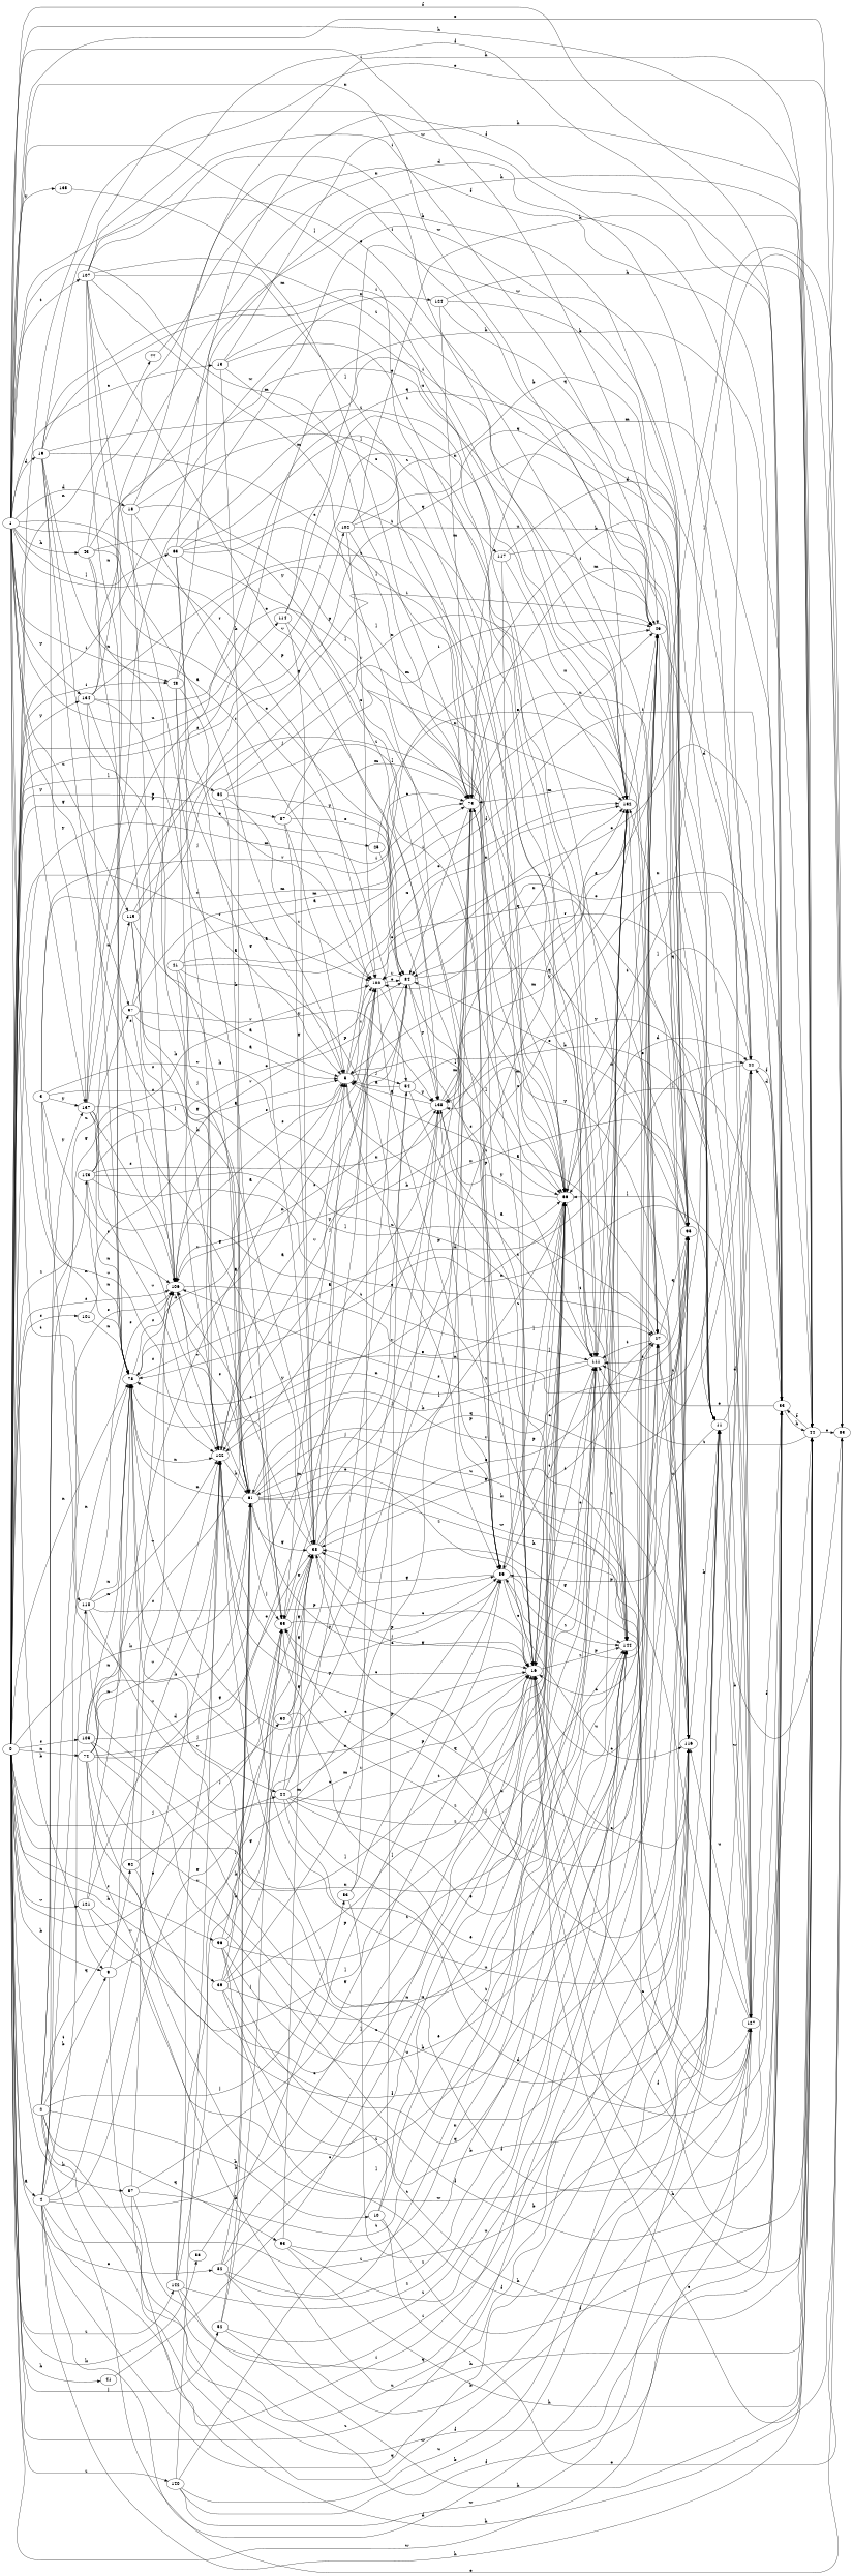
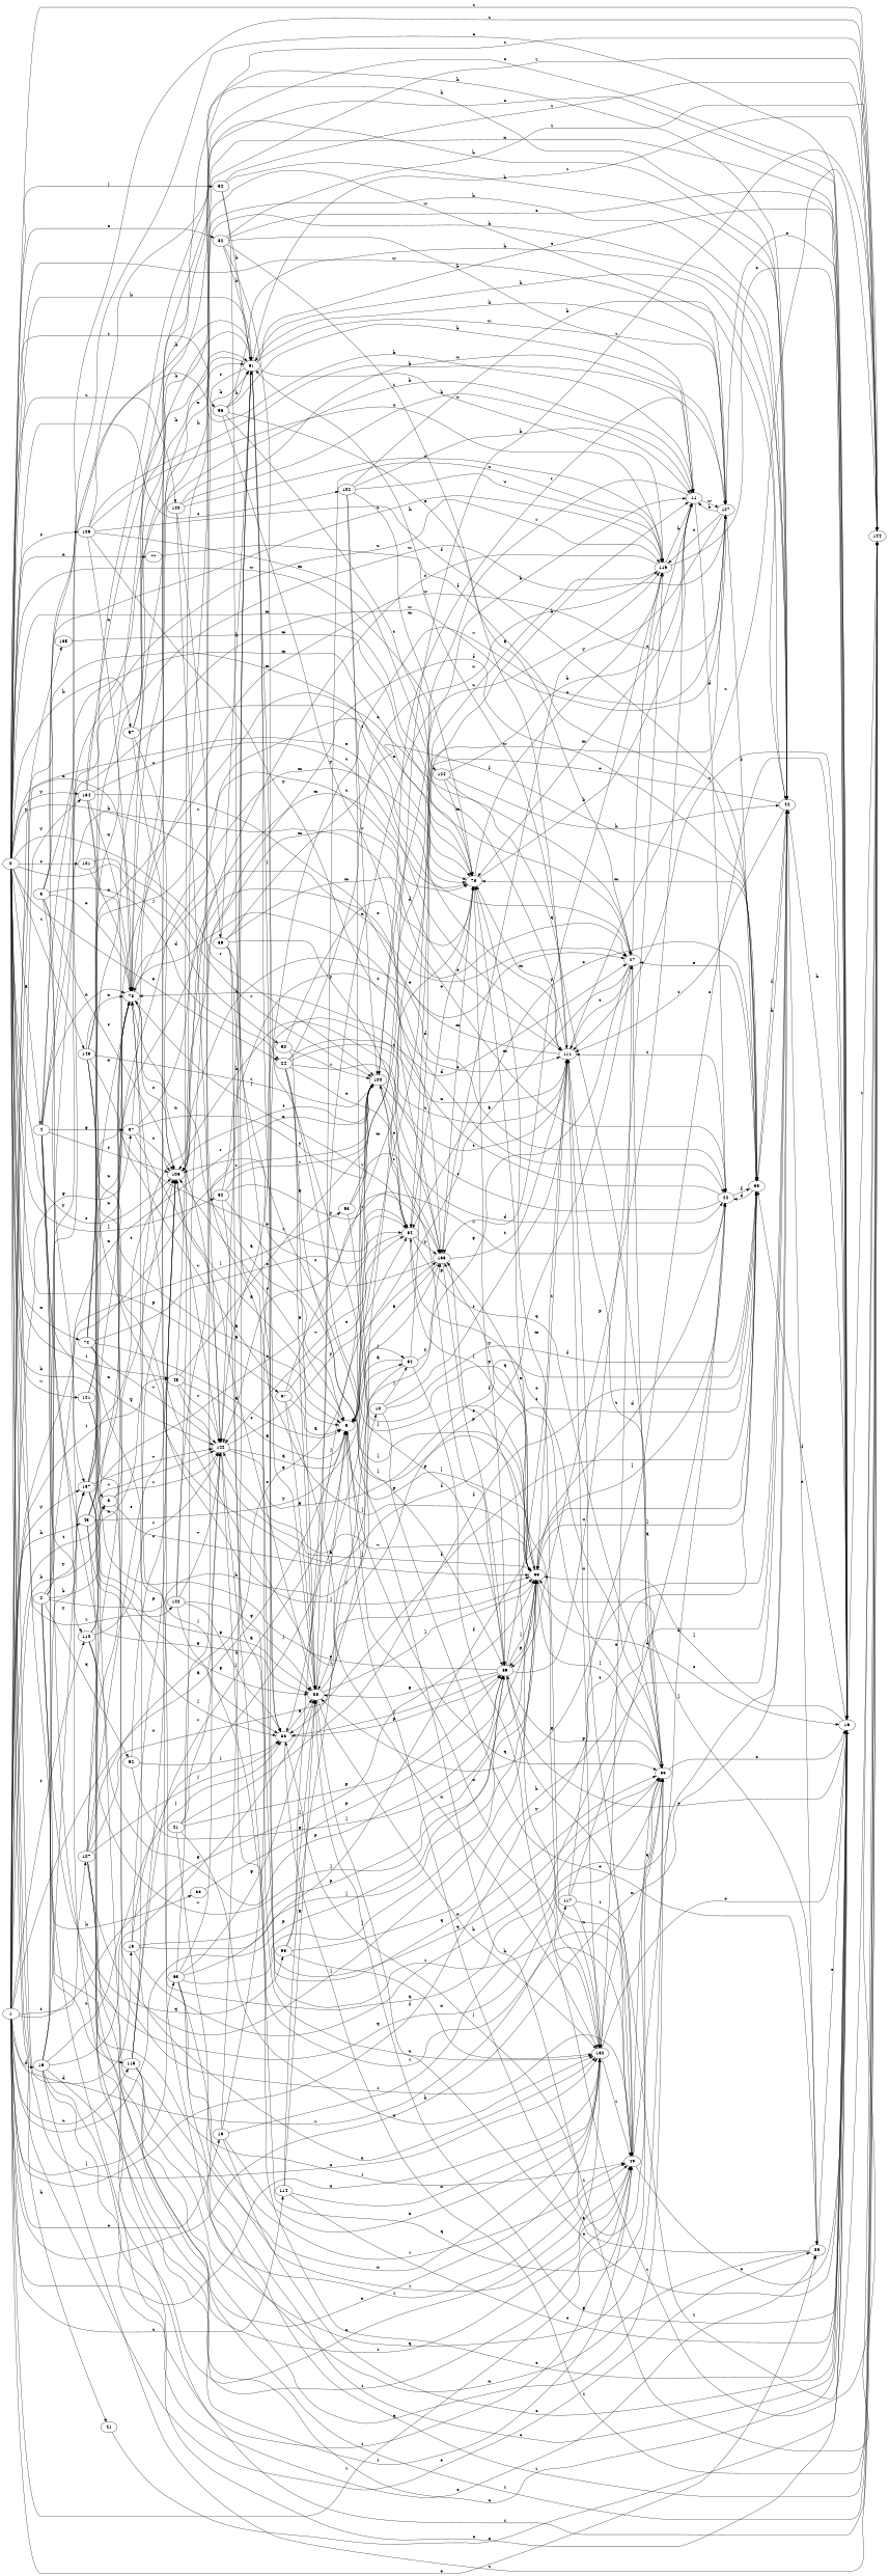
  strict digraph {
    rankdir=LR
    0
    4
    9
    24
-   25
    39
    41
    48
    50
    52
    57
    58
    61
    62
    73
    74
    77
    78
    82
    83
    87
    96
    100
    101
    102
    105
    106
    117
    121
    124
    127
    132
    134
    140
    142
    143
    144
    37
    44
    49
    110
    122
    16
    22
    38
    95
    33
    27
    89
    116
    111
    84
    66
    138
    5
    55
    11
    1
    13
    18
    19
    43
    63
    107
    114
    115
    135
    137
    54
    2
    10
    53
    92
    93
    3
    21
    0 -> 4 [label=a]
    0 -> 9 [label=b]
    0 -> 24 [label=e]
-   0 -> 25 [label=e]
    0 -> 39 [label=h]
    0 -> 41 [label=h]
    0 -> 48 [label=i]
    0 -> 50 [label=j]
    0 -> 52 [label=j]
    0 -> 57 [label=k]
    0 -> 58 [label=k]
    0 -> 61 [label=k]
    0 -> 62 [label=l]
    0 -> 73 [label=m]
    0 -> 74 [label=n]
    0 -> 77 [label=n]
    0 -> 78 [label=n]
    0 -> 82 [label=o]
    0 -> 83 [label=o]
    0 -> 87 [label=p]
    0 -> 96 [label=r]
    0 -> 100 [label=r]
    0 -> 101 [label=s]
    0 -> 102 [label=s]
    0 -> 105 [label=s]
    0 -> 106 [label=s]
    0 -> 117 [label=v]
    0 -> 121 [label=v]
    0 -> 124 [label=w]
    0 -> 127 [label=w]
    0 -> 132 [label=x]
    0 -> 134 [label=y]
    0 -> 140 [label=z]
    0 -> 142 [label=z]
    0 -> 143 [label=z]
    0 -> 144 [label=z]
    4 -> 78 [label=n]
    4 -> 106 [label=s]
    4 -> 144 [label=z]
    4 -> 37 [label=g]
    4 -> 44 [label=h]
    4 -> 49 [label=i]
    4 -> 110 [label=t]
    4 -> 122 [label=v]
    4 -> 16 [label=c]
    4 -> 22 [label=d]
    4 -> 38 [label=g]
    4 -> 95 [label=q]
    9 -> 73 [label=m]
    9 -> 122 [label=v]
    9 -> 33 [label=f]
    24 -> 144 [label=z]
    24 -> 22 [label=d]
    24 -> 38 [label=g]
    24 -> 27 [label=e]
    24 -> 89 [label=p]
    24 -> 116 [label=u]
    24 -> 111 [label=t]
    24 -> 84 [label=o]
-   25 -> 27 [label=e]
-   25 -> 84 [label=o]
    39 -> 61 [label=k]
    39 -> 73 [label=m]
    39 -> 132 [label=x]
    39 -> 95 [label=q]
    39 -> 33 [label=f]
    39 -> 66 [label=l]
    39 -> 138 [label=y]
    41 -> 16 [label=c]
    48 -> 100 [label=r]
    48 -> 44 [label=h]
    48 -> 122 [label=v]
    48 -> 66 [label=l]
    48 -> 5 [label=a]
    50 -> 100 [label=r]
    50 -> 38 [label=g]
    50 -> 27 [label=e]
    52 -> 61 [label=k]
    52 -> 144 [label=z]
    52 -> 44 [label=h]
    52 -> 55 [label=j]
    57 -> 106 [label=s]
    57 -> 44 [label=h]
-   57 -> 16 [label=g]
+   57 -> 16 [label=c]
    57 -> 95 [label=q]
    57 -> 111 [label=t]
    58 -> 89 [label=p]
    61 -> 78 [label=n]
    61 -> 106 [label=s]
    61 -> 127 [label=w]
    61 -> 144 [label=z]
    61 -> 44 [label=h]
    61 -> 16 [label=c]
    61 -> 38 [label=g]
    61 -> 95 [label=q]
    61 -> 116 [label=u]
    61 -> 55 [label=j]
    62 -> 61 [label=k]
    62 -> 100 [label=r]
    62 -> 49 [label=i]
    62 -> 66 [label=l]
    62 -> 138 [label=y]
    73 -> 89 [label=p]
    73 -> 116 [label=u]
    73 -> 84 [label=o]
    73 -> 11 [label=b]
    74 -> 78 [label=n]
    74 -> 127 [label=w]
    74 -> 44 [label=h]
    74 -> 49 [label=i]
    74 -> 122 [label=v]
    74 -> 84 [label=o]
    74 -> 5 [label=a]
    74 -> 55 [label=j]
    77 -> 33 [label=f]
    78 -> 106 [label=s]
    78 -> 122 [label=n]
    78 -> 16 [label=c]
    78 -> 22 [label=d]
    78 -> 5 [label=a]
    82 -> 61 [label=k]
    82 -> 144 [label=z]
    82 -> 16 [label=c]
    82 -> 111 [label=t]
    82 -> 66 [label=l]
    82 -> 11 [label=b]
    83 -> 78 [label=n]
    83 -> 16 [label=c]
    83 -> 66 [label=l]
    83 -> 5 [label=a]
    87 -> 73 [label=m]
    87 -> 132 [label=x]
    87 -> 38 [label=g]
    87 -> 84 [label=o]
    87 -> 5 [label=a]
    96 -> 61 [label=k]
    96 -> 44 [label=h]
    96 -> 27 [label=e]
    96 -> 111 [label=t]
    96 -> 138 [label=y]
    96 -> 11 [label=b]
    100 -> 106 [label=s]
    100 -> 89 [label=p]
    100 -> 111 [label=t]
    100 -> 84 [label=o]
    100 -> 55 [label=j]
    101 -> 78 [label=n]
    101 -> 100 [label=r]
    102 -> 73 [label=m]
    102 -> 100 [label=r]
    102 -> 44 [label=h]
    102 -> 95 [label=q]
    102 -> 116 [label=u]
    102 -> 11 [label=b]
    105 -> 61 [label=k]
    105 -> 73 [label=m]
    105 -> 78 [label=n]
    105 -> 33 [label=f]
    105 -> 116 [label=u]
    105 -> 138 [label=y]
    105 -> 11 [label=b]
    106 -> 122 [label=v]
    106 -> 27 [label=e]
    117 -> 132 [label=x]
    117 -> 49 [label=i]
    117 -> 16 [label=c]
    117 -> 22 [label=d]
    121 -> 78 [label=n]
    121 -> 144 [label=z]
    121 -> 38 [label=g]
    121 -> 66 [label=l]
    124 -> 73 [label=m]
    124 -> 44 [label=h]
    124 -> 95 [label=q]
    124 -> 11 [label=b]
    127 -> 61 [label=k]
    127 -> 100 [label=r]
    127 -> 122 [label=v]
    127 -> 16 [label=c]
    127 -> 33 [label=f]
    127 -> 116 [label=u]
    127 -> 138 [label=y]
    127 -> 11 [label=b]
    132 -> 73 [label=m]
    132 -> 49 [label=i]
    132 -> 16 [label=c]
    132 -> 27 [label=e]
    134 -> 61 [label=k]
    134 -> 78 [label=n]
    134 -> 22 [label=d]
    134 -> 111 [label=t]
    134 -> 66 [label=l]
    134 -> 5 [label=a]
    134 -> 11 [label=b]
    140 -> 127 [label=w]
    140 -> 122 [label=v]
    140 -> 116 [label=u]
    140 -> 66 [label=l]
    140 -> 11 [label=b]
    142 -> 144 [label=z]
    142 -> 49 [label=i]
    142 -> 122 [label=v]
    142 -> 38 [label=g]
    142 -> 33 [label=f]
    142 -> 55 [label=j]
    143 -> 78 [label=n]
    143 -> 100 [label=r]
    143 -> 132 [label=x]
    143 -> 27 [label=e]
    143 -> 111 [label=t]
    143 -> 84 [label=o]
    143 -> 66 [label=l]
    143 -> 5 [label=a]
    37 -> 73 [label=m]
    37 -> 106 [label=s]
    37 -> 44 [label=h]
    37 -> 138 [label=y]
    37 -> 5 [label=a]
    44 -> 83 [label=o]
    44 -> 38 [label=g]
    44 -> 33 [label=f]
    44 -> 111 [label=t]
    44 -> 84 [label=o]
    49 -> 16 [label=c]
    49 -> 22 [label=d]
    49 -> 95 [label=q]
    49 -> 111 [label=t]
    49 -> 138 [label=y]
    110 -> 78 [label=n]
    110 -> 106 [label=s]
    110 -> 122 [label=v]
    110 -> 16 [label=c]
    110 -> 89 [label=p]
    110 -> 66 [label=l]
    122 -> 61 [label=k]
    122 -> 16 [label=c]
    122 -> 95 [label=q]
    122 -> 33 [label=f]
    122 -> 138 [label=y]
    122 -> 5 [label=a]
    16 -> 78 [label=n]
    16 -> 144 [label=z]
    16 -> 44 [label=h]
    16 -> 38 [label=g]
    16 -> 33 [label=f]
    16 -> 111 [label=t]
    16 -> 66 [label=l]
    22 -> 78 [label=n]
    22 -> 106 [label=s]
    22 -> 122 [label=v]
    22 -> 33 [label=f]
    22 -> 111 [label=t]
    22 -> 66 [label=l]
    38 -> 106 [label=s]
    38 -> 132 [label=x]
    38 -> 16 [label=c]
    38 -> 27 [label=e]
    38 -> 116 [label=u]
    38 -> 66 [label=l]
    38 -> 5 [label=a]
    95 -> 132 [label=x]
    95 -> 16 [label=c]
    95 -> 89 [label=p]
    95 -> 111 [label=t]
    95 -> 84 [label=o]
    95 -> 66 [label=l]
    95 -> 55 [label=j]
    33 -> 73 [label=m]
    33 -> 44 [label=h]
    33 -> 22 [label=d]
    33 -> 27 [label=e]
    33 -> 84 [label=o]
    33 -> 66 [label=l]
    27 -> 78 [label=n]
    27 -> 38 [label=g]
    27 -> 95 [label=q]
    27 -> 116 [label=u]
    27 -> 111 [label=t]
    27 -> 5 [label=a]
+   89 -> 78 [label=n]
    89 -> 144 [label=z]
    89 -> 16 [label=c]
    89 -> 38 [label=g]
    89 -> 116 [label=u]
    89 -> 111 [label=t]
    89 -> 66 [label=l]
    89 -> 55 [label=j]
    116 -> 106 [label=s]
    116 -> 16 [label=c]
    116 -> 138 [label=y]
    116 -> 5 [label=a]
    116 -> 11 [label=b]
    111 -> 61 [label=k]
    111 -> 73 [label=m]
    111 -> 78 [label=n]
    111 -> 132 [label=x]
    111 -> 144 [label=z]
    84 -> 78 [label=n]
    84 -> 100 [label=r]
    84 -> 122 [label=v]
    84 -> 95 [label=q]
    84 -> 66 [label=l]
    84 -> 138 [label=y]
    66 -> 73 [label=m]
    66 -> 122 [label=v]
    66 -> 16 [label=c]
    66 -> 22 [label=d]
    66 -> 89 [label=p]
    66 -> 111 [label=t]
    66 -> 138 [label=y]
    138 -> 73 [label=m]
    138 -> 106 [label=s]
    138 -> 132 [label=x]
    138 -> 89 [label=p]
    138 -> 111 [label=t]
    138 -> 5 [label=a]
    5 -> 100 [label=r]
    5 -> 106 [label=s]
    5 -> 132 [label=x]
    5 -> 144 [label=z]
    5 -> 95 [label=q]
    5 -> 66 [label=l]
    5 -> 54 [label=j]
    55 -> 144 [label=z]
    55 -> 38 [label=g]
    55 -> 89 [label=p]
    11 -> 73 [label=m]
    11 -> 100 [label=r]
    11 -> 127 [label=w]
    11 -> 22 [label=d]
    11 -> 89 [label=p]
    1 -> 9 [label=b]
    1 -> 48 [label=i]
    1 -> 73 [label=m]
    1 -> 83 [label=o]
    1 -> 100 [label=r]
    1 -> 132 [label=x]
    1 -> 134 [label=y]
    1 -> 37 [label=g]
    1 -> 44 [label=h]
    1 -> 49 [label=i]
    1 -> 110 [label=t]
    1 -> 122 [label=v]
    1 -> 33 [label=f]
    1 -> 27 [label=e]
    1 -> 89 [label=p]
    1 -> 66 [label=l]
    1 -> 5 [label=a]
    1 -> 13 [label=c]
    1 -> 18 [label=d]
    1 -> 19 [label=d]
    1 -> 43 [label=h]
    1 -> 63 [label=l]
    1 -> 107 [label=t]
    1 -> 114 [label=u]
    1 -> 115 [label=u]
    1 -> 135 [label=y]
    1 -> 137 [label=y]
    13 -> 61 [label=k]
    13 -> 132 [label=x]
    13 -> 44 [label=h]
    13 -> 16 [label=c]
    13 -> 111 [label=t]
    18 -> 106 [label=p]
    18 -> 44 [label=h]
    18 -> 89 [label=p]
    18 -> 66 [label=l]
    18 -> 54 [label=j]
    19 -> 100 [label=r]
    19 -> 127 [label=w]
    19 -> 132 [label=x]
    19 -> 144 [label=z]
    19 -> 49 [label=i]
    19 -> 16 [label=c]
    19 -> 38 [label=g]
    19 -> 55 [label=j]
    19 -> 137 [label=y]
    43 -> 78 [label=n]
    43 -> 49 [label=i]
    43 -> 27 [label=e]
    43 -> 84 [label=o]
    43 -> 138 [label=y]
    43 -> 55 [label=j]
    63 -> 144 [label=z]
    63 -> 49 [label=i]
    63 -> 122 [label=v]
    63 -> 16 [label=c]
    63 -> 38 [label=g]
    63 -> 33 [label=f]
    63 -> 111 [label=t]
    63 -> 66 [label=l]
    107 -> 73 [label=m]
    107 -> 78 [label=n]
    107 -> 106 [label=s]
    107 -> 132 [label=x]
    107 -> 144 [label=z]
    107 -> 49 [label=i]
    107 -> 33 [label=f]
    107 -> 84 [label=o]
    107 -> 66 [label=l]
    107 -> 55 [label=j]
    114 -> 127 [label=w]
    114 -> 132 [label=x]
    114 -> 16 [label=c]
    114 -> 38 [label=g]
    115 -> 61 [label=k]
    115 -> 106 [label=s]
    115 -> 132 [label=x]
    115 -> 49 [label=i]
    115 -> 95 [label=q]
    115 -> 5 [label=a]
    135 -> 73 [label=m]
    137 -> 61 [label=k]
    137 -> 78 [label=n]
    137 -> 106 [label=s]
    137 -> 127 [label=w]
    137 -> 144 [label=z]
    137 -> 122 [label=v]
    137 -> 38 [label=g]
    137 -> 95 [label=q]
    54 -> 144 [label=z]
    54 -> 138 [label=y]
    54 -> 5 [label=a]
    54 -> 55 [label=j]
    54 -> 11 [label=b]
    2 -> 9 [label=b]
    2 -> 83 [label=o]
    2 -> 127 [label=w]
    2 -> 116 [label=u]
    2 -> 115 [label=u]
    2 -> 137 [label=y]
    2 -> 10 [label=b]
    2 -> 53 [label=j]
    2 -> 92 [label=q]
    2 -> 93 [label=q]
    10 -> 83 [label=o]
    10 -> 33 [label=f]
    10 -> 111 [label=t]
    10 -> 54 [label=j]
    53 -> 100 [label=r]
    53 -> 89 [label=p]
    53 -> 11 [label=b]
    92 -> 106 [label=s]
    92 -> 66 [label=l]
    92 -> 55 [label=j]
    93 -> 132 [label=x]
    93 -> 44 [label=h]
    93 -> 38 [label=g]
    93 -> 116 [label=u]
    3 -> 24 [label=d]
    3 -> 73 [label=m]
    3 -> 78 [label=n]
    3 -> 106 [label=s]
    3 -> 49 [label=i]
    3 -> 116 [label=u]
    3 -> 11 [label=b]
    3 -> 137 [label=y]
    21 -> 61 [label=k]
    21 -> 132 [label=x]
    21 -> 49 [label=i]
    21 -> 122 [label=v]
    21 -> 33 [label=f]
    21 -> 89 [label=p]
  }
